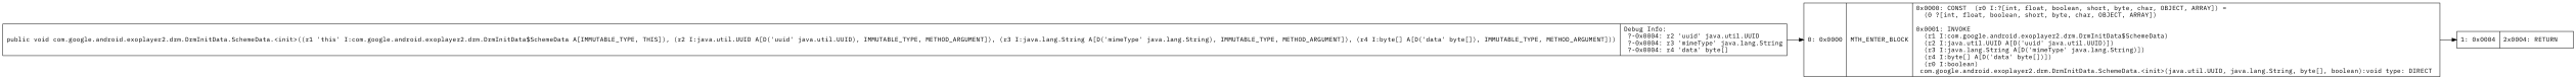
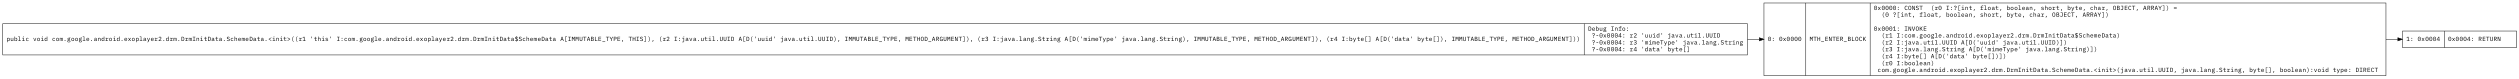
  digraph {
    rankdir=LR
    fontname="IBM Plex Mono"
    node [shape=record fontname="IBM Plex Mono"]
    edge [fontname="IBM Plex Mono"]
    n1 [label="{0\:\ 0x0000|MTH_ENTER_BLOCK\l|0x0000: CONST  (r0 I:?[int, float, boolean, short, byte, char, OBJECT, ARRAY]) = \l  (0 ?[int, float, boolean, short, byte, char, OBJECT, ARRAY])\l \l0x0001: INVOKE  \l  (r1 I:com.google.android.exoplayer2.drm.DrmInitData$SchemeData)\l  (r2 I:java.util.UUID A[D('uuid' java.util.UUID)])\l  (r3 I:java.lang.String A[D('mimeType' java.lang.String)])\l  (r4 I:byte[] A[D('data' byte[])])\l  (r0 I:boolean)\l com.google.android.exoplayer2.drm.DrmInitData.SchemeData.\<init\>(java.util.UUID, java.lang.String, byte[], boolean):void type: DIRECT \l}"]
-   n2 [label="{1\:\ 0x0004|2x0004: RETURN   \l}"]
+   n2 [label="{1\:\ 0x0004|0x0004: RETURN   \l}"]
    n3 [label="{public void com.google.android.exoplayer2.drm.DrmInitData.SchemeData.\<init\>((r1 'this' I:com.google.android.exoplayer2.drm.DrmInitData$SchemeData A[IMMUTABLE_TYPE, THIS]), (r2 I:java.util.UUID A[D('uuid' java.util.UUID), IMMUTABLE_TYPE, METHOD_ARGUMENT]), (r3 I:java.lang.String A[D('mimeType' java.lang.String), IMMUTABLE_TYPE, METHOD_ARGUMENT]), (r4 I:byte[] A[D('data' byte[]), IMMUTABLE_TYPE, METHOD_ARGUMENT]))  | Debug Info:\l  ?\-0x0004: r2 'uuid' java.util.UUID\l  ?\-0x0004: r3 'mimeType' java.lang.String\l  ?\-0x0004: r4 'data' byte[]\l}"]
    n1 -> n2
    n3 -> n1
  }
